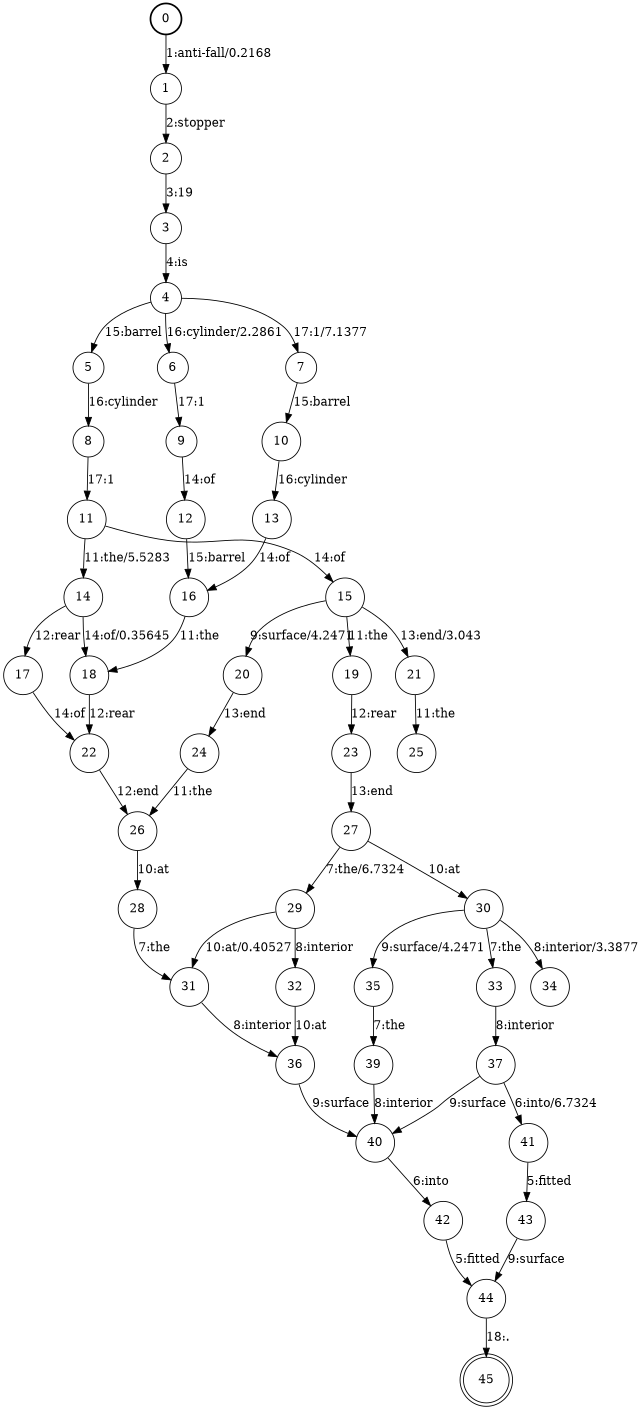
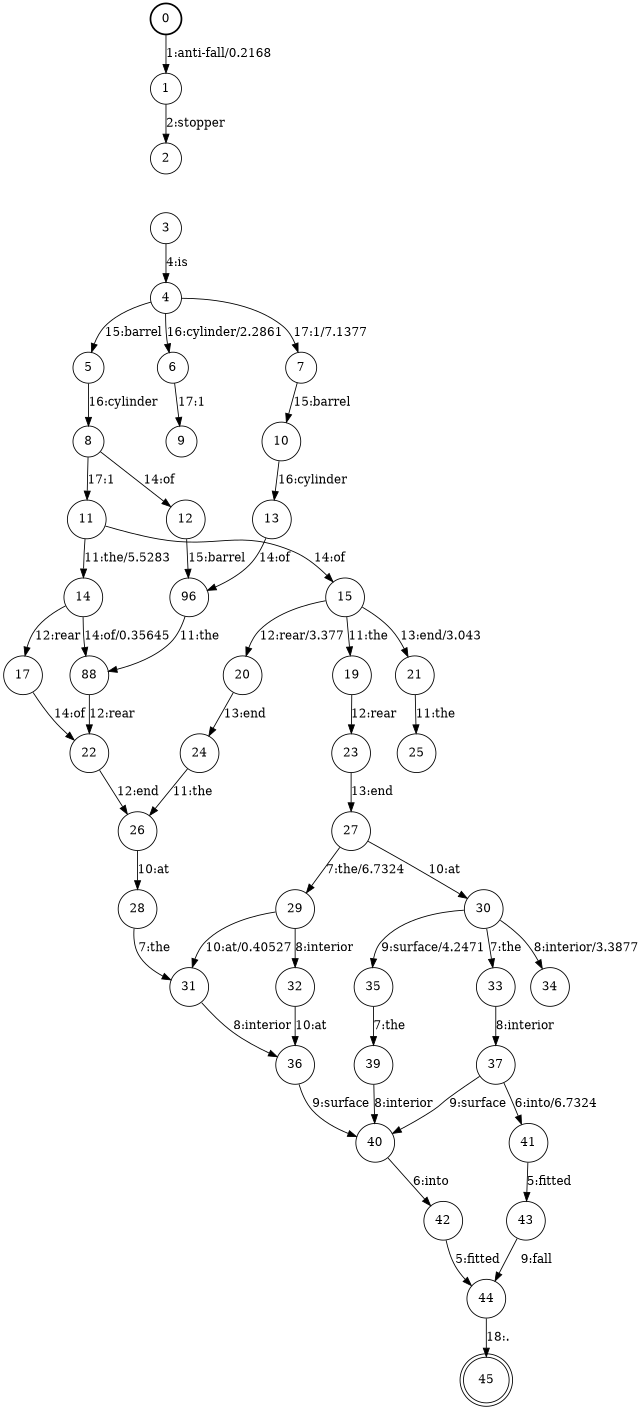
  digraph {
    nodesep=0.25
    rankdir=TB
    ranksep=0.4
    node [fontsize=14 shape=circle style=solid]
    edge [fontsize=14]
    n1 [label=0 style=bold]
    n2 [label=1]
    n3 [label=2]
    n4 [label=3]
    n5 [label=4]
    n6 [label=5]
    n7 [label=6]
    n8 [label=7]
    n9 [label=8]
    n10 [label=9]
    n11 [label=10]
    n12 [label=11]
    n13 [label=12]
    n14 [label=13]
    n15 [label=14]
    n16 [label=15]
-   n17 [label=16]
+   n17 [label=96]
    n18 [label=17]
-   n19 [label=18]
+   n19 [label=88]
    n20 [label=19]
    n21 [label=20]
    n22 [label=21]
    n23 [label=22]
    n24 [label=23]
    n25 [label=24]
    n26 [label=25]
    n27 [label=26]
    n28 [label=27]
    n29 [label=28]
    n30 [label=30]
    n31 [label=29]
    n32 [label=31]
    n33 [label=34]
    n34 [label=35]
    n35 [label=33]
    n36 [label=32]
    n37 [label=36]
    n38 [label=39]
    n39 [label=37]
    n40 [label=40]
    n41 [label=41]
    n42 [label=42]
    n43 [label=43]
    n44 [label=44]
    n45 [label=45 shape=doublecircle]
    n1 -> n2 [label="1:anti-fall/0.2168"]
    n2 -> n3 [label="2:stopper"]
-   n3 -> n4 [label="3:19"]
    n4 -> n5 [label="4:is"]
    n5 -> n6 [label="15:barrel"]
    n5 -> n7 [label="16:cylinder/2.2861"]
    n5 -> n8 [label="17:1/7.1377"]
    n6 -> n9 [label="16:cylinder"]
    n7 -> n10 [label="17:1"]
    n8 -> n11 [label="15:barrel"]
    n9 -> n12 [label="17:1"]
-   n10 -> n13 [label="14:of"]
+   n9 -> n13 [label="14:of"]
    n11 -> n14 [label="16:cylinder"]
    n12 -> n15 [label="11:the/5.5283"]
    n12 -> n16 [label="14:of"]
    n13 -> n17 [label="15:barrel"]
    n14 -> n17 [label="14:of"]
    n15 -> n18 [label="12:rear"]
    n15 -> n19 [label="14:of/0.35645"]
    n16 -> n20 [label="11:the"]
-   n16 -> n21 [label="9:surface/4.2471"]
+   n16 -> n21 [label="12:rear/3.377"]
    n16 -> n22 [label="13:end/3.043"]
    n17 -> n19 [label="11:the"]
    n18 -> n23 [label="14:of"]
    n19 -> n23 [label="12:rear"]
    n20 -> n24 [label="12:rear"]
    n21 -> n25 [label="13:end"]
    n22 -> n26 [label="11:the"]
    n23 -> n27 [label="12:end"]
    n24 -> n28 [label="13:end"]
    n25 -> n27 [label="11:the"]
    n27 -> n29 [label="10:at"]
    n28 -> n30 [label="10:at"]
    n28 -> n31 [label="7:the/6.7324"]
    n29 -> n32 [label="7:the"]
    n30 -> n33 [label="8:interior/3.3877"]
    n30 -> n34 [label="9:surface/4.2471"]
    n30 -> n35 [label="7:the"]
    n31 -> n32 [label="10:at/0.40527"]
    n31 -> n36 [label="8:interior"]
    n32 -> n37 [label="8:interior"]
    n34 -> n38 [label="7:the"]
    n35 -> n39 [label="8:interior"]
    n36 -> n37 [label="10:at"]
    n37 -> n40 [label="9:surface"]
    n38 -> n40 [label="8:interior"]
    n39 -> n40 [label="9:surface"]
    n39 -> n41 [label="6:into/6.7324"]
    n40 -> n42 [label="6:into"]
    n41 -> n43 [label="5:fitted"]
    n42 -> n44 [label="5:fitted"]
-   n43 -> n44 [label="9:surface"]
+   n43 -> n44 [label="9:fall"]
    n44 -> n45 [label="18:."]
  }
